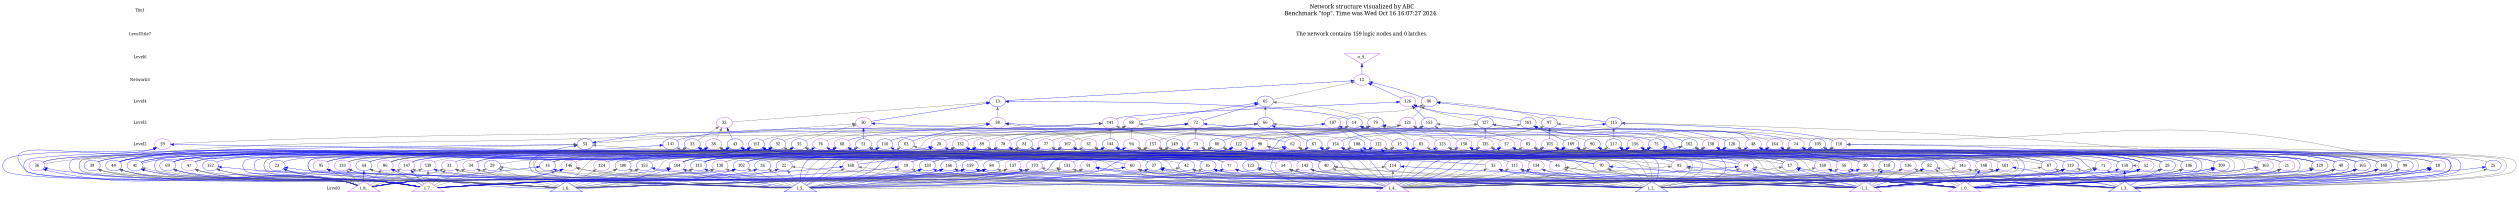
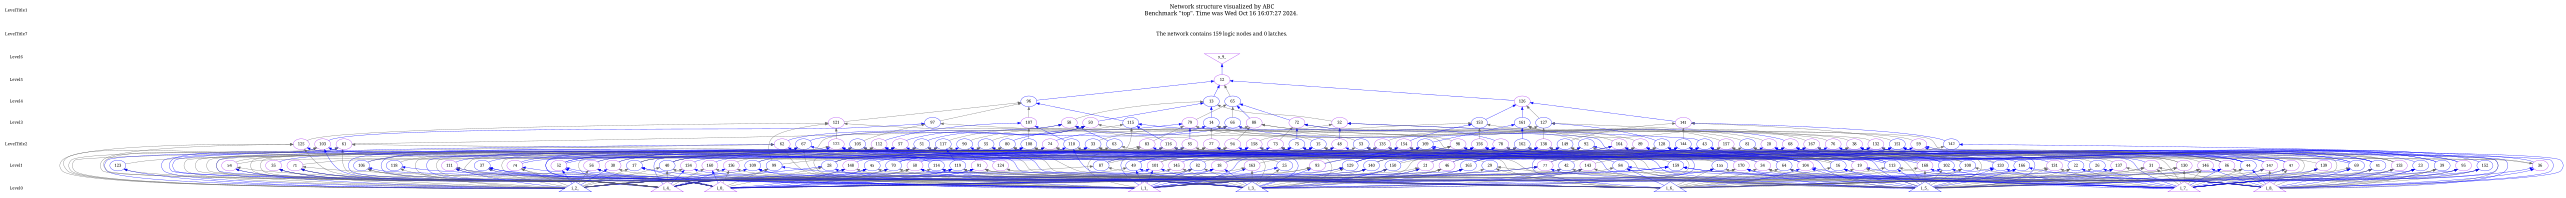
  digraph {
    fontname="Noto Serif"
    node [color=purple fontname="Noto Serif" shape=ellipse]
    edge [dir=back fontname="Noto Serif" style=solid color=gray40]
-   LevelTitle1 [color=blue shape=plaintext label=The1]
+   LevelTitle1 [color=blue shape=plaintext]
    n2 [color=blue label=LevelTitle7 shape=plaintext]
    Level6 [color=blue shape=plaintext]
-   Level5 [shape=plaintext label=Network5]
+   Level5 [shape=plaintext]
    Level4 [shape=plaintext]
    Level3 [shape=plaintext]
-   Level2 [color=blue shape=plaintext]
+   Level2 [color=blue shape=plaintext label=LevelTitle2]
+   Level1 [shape=plaintext]
    Level0 [color=blue shape=plaintext]
    n10 [color=blue fontsize=20 label="Network structure visualized by ABC\nBenchmark \"top\". Time was Wed Oct 16 16:07:27 2024. " shape=plaintext]
    n11 [color=blue fontsize=18 label="The network contains 159 logic nodes and 0 latches.\n" shape=plaintext]
    n12 [fillcolor=coral label=o_9_ shape=invtriangle]
    n13 [label="12\n"]
    n14 [color=blue label="13\n"]
    n15 [color=blue label="65\n"]
    n16 [color=blue label="96\n"]
    n17 [label="126\n"]
    n18 [color=blue label="14\n"]
    n19 [label="32\n"]
    n20 [label="50\n"]
    n21 [label="58\n"]
    n22 [color=blue label="66\n"]
    n23 [label="72\n"]
-   n24 [color=blue label="79\n"]
+   n24 [label="79\n"]
    n25 [label="88\n"]
    n26 [color=blue label="97\n"]
    n27 [label="107\n"]
    n28 [color=blue label="115\n"]
    n29 [label="121\n"]
    n30 [color=blue label="127\n"]
    n31 [label="141\n"]
    n32 [color=blue label="153\n"]
    n33 [color=blue label="161\n"]
    n34 [color=blue label="15\n"]
    n35 [label="20\n"]
    n36 [label="24\n"]
    n37 [label="27\n"]
    n38 [color=blue label="33\n"]
    n39 [label="38\n"]
    n40 [color=blue label="43\n"]
    n41 [label="48\n"]
    n42 [color=blue label="51\n"]
    n43 [color=blue label="53\n"]
    n44 [color=blue label="55\n"]
    n45 [label="57\n"]
    n46 [label="59\n"]
    n47 [label="61\n"]
    n48 [label="62\n"]
    n49 [color=blue label="63\n"]
    n50 [color=blue label="67\n"]
    n51 [label="68\n"]
    n52 [label="73\n"]
    n53 [color=blue label="75\n"]
    n54 [label="76\n"]
    n55 [label="78\n"]
    n56 [color=blue label="80\n"]
    n57 [color=blue label="81\n"]
    n58 [label="83\n"]
    n59 [label="85\n"]
    n60 [label="89\n"]
    n61 [color=blue label="90\n"]
    n62 [color=blue label="92\n"]
    n63 [label="94\n"]
    n64 [label="98\n"]
    n65 [label="103\n"]
    n66 [color=blue label="105\n"]
    n67 [color=blue label="108\n"]
    n68 [color=blue label="110\n"]
    n69 [label="112\n"]
    n70 [label="116\n"]
    n71 [color=blue label="117\n"]
    n72 [label="122\n"]
    n73 [label="125\n"]
    n74 [color=blue label="128\n"]
    n75 [label="132\n"]
    n76 [label="135\n"]
    n77 [label="138\n"]
    n78 [color=blue label="142\n"]
    n79 [color=blue label="144\n"]
    n80 [color=blue label="149\n"]
    n81 [color=blue label="151\n"]
    n82 [label="154\n"]
    n83 [label="156\n"]
    n84 [label="157\n"]
    n85 [label="158\n"]
    n86 [color=blue label="162\n"]
    n87 [label="164\n"]
    n88 [label="167\n"]
    n89 [color=blue label="169\n"]
    n90 [color=blue label="16\n"]
    n91 [color=blue label="17\n"]
    n92 [label="18\n"]
    n93 [label="19\n"]
    n94 [label="21\n"]
    n95 [color=blue label="22\n"]
    n96 [color=blue label="23\n"]
    n97 [color=blue label="25\n"]
    n98 [color=blue label="26\n"]
    n99 [color=blue label="28\n"]
    n100 [color=blue label="29\n"]
    n101 [label="30\n"]
    n102 [label="31\n"]
    n103 [label="34\n"]
    n104 [label="35\n"]
    n105 [label="36\n"]
    n106 [color=blue label="37\n"]
    n107 [color=blue label="39\n"]
    n108 [color=blue label="40\n"]
    n109 [color=blue label="41\n"]
    n110 [color=blue label="42\n"]
    n111 [color=blue label="44\n"]
    n112 [color=blue label="45\n"]
    n113 [label="46\n"]
    n114 [label="47\n"]
    n115 [color=blue label="49\n"]
    n116 [label="52\n"]
    n117 [label="54\n"]
    n118 [label="56\n"]
    n119 [label="60\n"]
    n120 [color=blue label="64\n"]
    n121 [color=blue label="69\n"]
    n122 [color=blue label="70\n"]
    n123 [label="71\n"]
    n124 [label="74\n"]
    n125 [label="77\n"]
    n126 [color=blue label="82\n"]
    n127 [color=blue label="84\n"]
    n128 [label="86\n"]
    n129 [color=blue label="87\n"]
    n130 [label="91\n"]
    n131 [label="93\n"]
    n132 [label="95\n"]
    n133 [color=blue label="99\n"]
    n134 [color=blue label="100\n"]
    n135 [label="101\n"]
    n136 [color=blue label="102\n"]
    n137 [label="104\n"]
    n138 [color=blue label="106\n"]
    n139 [color=blue label="109\n"]
    n140 [label="111\n"]
    n141 [color=blue label="113\n"]
    n142 [color=blue label="114\n"]
    n143 [color=blue label="118\n"]
    n144 [color=blue label="119\n"]
    n145 [color=blue label="120\n"]
    n146 [color=blue label="123\n"]
    n147 [label="124\n"]
    n148 [color=blue label="129\n"]
    n149 [label="130\n"]
    n150 [label="131\n"]
    n151 [label="133\n"]
    n152 [label="134\n"]
    n153 [label="136\n"]
    n154 [label="137\n"]
    n155 [label="139\n"]
    n156 [color=blue label="140\n"]
    n157 [label="143\n"]
    n158 [label="145\n"]
    n159 [label="146\n"]
    n160 [label="147\n"]
    n161 [label="148\n"]
    n162 [color=blue label="150\n"]
    n163 [color=blue label="152\n"]
    n164 [color=blue label="155\n"]
    n165 [color=blue label="159\n"]
    n166 [label="160\n"]
    n167 [label="163\n"]
    n168 [color=blue label="165\n"]
    n169 [color=blue label="166\n"]
    n170 [label="168\n"]
    n171 [label="170\n"]
    n172 [fillcolor=coral label=i_7_ shape=triangle]
    n173 [fillcolor=coral label=i_8_ shape=triangle]
    n174 [color=blue fillcolor=coral label=i_5_ shape=triangle]
    n175 [color=blue fillcolor=coral label=i_6_ shape=triangle]
    n176 [color=blue fillcolor=coral label=i_3_ shape=triangle]
    n177 [fillcolor=coral label=i_4_ shape=triangle]
    n178 [fillcolor=coral label=i_1_ shape=triangle]
    n179 [color=blue fillcolor=coral label=i_2_ shape=triangle]
    n180 [fillcolor=coral label=i_0_ shape=triangle]
    subgraph sub_1 {
      LevelTitle1
      n2
      Level6
      Level5
      Level4
      Level3
      Level2
+     Level1
      Level0
    }
    subgraph sub_2 {
      rank=same
      LevelTitle1
      n10
    }
    subgraph sub_3 {
      rank=same
      n2
      n11
    }
    subgraph sub_4 {
      rank=same
      Level6
      n12
    }
    subgraph sub_5 {
      rank=same
      Level5
      n13
    }
    subgraph sub_6 {
      rank=same
      Level4
      n14
      n15
      n16
      n17
    }
    subgraph sub_7 {
      rank=same
      Level3
      n18
      n19
      n20
      n21
      n22
      n23
      n24
      n25
      n26
      n27
      n28
      n29
      n30
      n31
      n32
      n33
    }
    subgraph sub_8 {
      rank=same
      Level2
      n34
      n35
      n36
      n37
      n38
      n39
      n40
      n41
      n42
      n43
      n44
      n45
      n46
      n47
      n48
      n49
      n50
      n51
      n52
      n53
      n54
      n55
      n56
      n57
      n58
      n59
      n60
      n61
      n62
      n63
      n64
      n65
      n66
      n67
      n68
      n69
      n70
      n71
      n72
      n73
      n74
      n75
      n76
      n77
      n78
      n79
      n80
      n81
      n82
      n83
      n84
      n85
      n86
      n87
      n88
      n89
    }
    subgraph sub_9 {
      rank=same
+     Level1
      n90
      n91
      n92
      n93
      n94
      n95
      n96
      n97
      n98
      n99
      n100
      n101
      n102
      n103
      n104
      n105
      n106
      n107
      n108
      n109
      n110
      n111
      n112
      n113
      n114
      n115
      n116
      n117
      n118
      n119
      n120
      n121
      n122
      n123
      n124
      n125
      n126
      n127
      n128
      n129
      n130
      n131
      n132
      n133
      n134
      n135
      n136
      n137
      n138
      n139
      n140
      n141
      n142
      n143
      n144
      n145
      n146
      n147
      n148
      n149
      n150
      n151
      n152
      n153
      n154
      n155
      n156
      n157
      n158
      n159
      n160
      n161
      n162
      n163
      n164
      n165
      n166
      n167
      n168
      n169
      n170
      n171
    }
    subgraph sub_10 {
      rank=same
      Level0
      n172
      n173
      n174
      n175
      n176
      n177
      n178
      n179
      n180
    }
    LevelTitle1 -> n2 [style=invis color=""]
    n2 -> Level6 [style=invis color=""]
    Level6 -> Level5 [style=invis color=""]
    Level5 -> Level4 [style=invis color=""]
    Level4 -> Level3 [style=invis color=""]
    Level3 -> Level2 [style=invis color=""]
+   Level2 -> Level1 [style=invis color=""]
+   Level1 -> Level0 [style=invis color=""]
    n10 -> n11 [style=invis color=""]
    n11 -> n12 [style=invis color=""]
    n12 -> n13 [color=blue]
    n13 -> n14 [color=blue]
    n13 -> n15
    n13 -> n16 [color=blue]
    n13 -> n17 [color=blue]
    n14 -> n18 [color=blue]
    n14 -> n19
    n14 -> n20 [color=blue]
    n14 -> n21
    n15 -> n22
    n15 -> n23 [color=blue]
    n15 -> n24
    n15 -> n25 [color=blue]
    n16 -> n26
    n16 -> n27
    n16 -> n28 [color=blue]
    n16 -> n29
    n17 -> n30
    n17 -> n31 [color=blue]
    n17 -> n32 [color=blue]
    n17 -> n33 [color=blue]
    n18 -> n34
    n18 -> n35
    n18 -> n36 [color=blue]
    n18 -> n37
    n19 -> n38
    n19 -> n39
    n19 -> n40 [color=blue]
-   n43 -> n41 [color=blue]
+   n19 -> n41 [color=blue]
    n20 -> n42 [color=blue]
    n20 -> n43
    n20 -> n44
    n20 -> n45 [color=blue]
    n21 -> n46
    n21 -> n47
    n21 -> n48 [color=blue]
    n21 -> n49 [color=blue]
    n22 -> n50 [color=blue]
    n22 -> n51 [color=blue]
-   n22 -> n105
+   n105 -> n22
    n22 -> n123
    n23 -> n52
    n23 -> n53 [color=blue]
    n23 -> n54
    n23 -> n55 [color=blue]
    n24 -> n56 [color=blue]
    n24 -> n57
    n24 -> n58
    n24 -> n59 [color=blue]
    n25 -> n60
    n25 -> n61
    n25 -> n62
    n25 -> n63
    n26 -> n64
    n26 -> n65 [color=blue]
    n26 -> n66
    n27 -> n67
    n27 -> n68 [color=blue]
    n27 -> n69 [color=blue]
    n28 -> n70 [color=blue]
    n28 -> n71
    n28 -> n139
    n28 -> n145 [color=blue]
    n29 -> n72
    n29 -> n73
    n29 -> n133
    n29 -> n137
    n30 -> n74 [color=blue]
    n30 -> n75
    n30 -> n76
    n30 -> n77
    n31 -> n78 [color=blue]
    n31 -> n79
    n31 -> n80
    n31 -> n81
    n32 -> n82 [color=blue]
    n32 -> n83
    n32 -> n84
    n32 -> n85
    n33 -> n86 [color=blue]
    n33 -> n87
    n33 -> n88
    n33 -> n89 [color=blue]
    n34 -> n90
    n34 -> n91 [color=blue]
    n34 -> n92 [color=blue]
    n34 -> n93
    n35 -> n94 [color=blue]
    n35 -> n95 [color=blue]
    n35 -> n96 [color=blue]
    n36 -> n97
    n36 -> n98
    n36 -> n177
    n36 -> n180 [color=blue]
    n37 -> n99
    n37 -> n100
    n37 -> n101
    n37 -> n102 [color=blue]
    n38 -> n103
    n38 -> n104 [color=blue]
    n38 -> n105
    n38 -> n106 [color=blue]
    n39 -> n107 [color=blue]
    n39 -> n108
    n39 -> n109 [color=blue]
    n39 -> n110
    n40 -> n111 [color=blue]
    n40 -> n112 [color=blue]
    n40 -> n113 [color=blue]
    n40 -> n114 [color=blue]
    n41 -> n92
    n41 -> n114 [color=blue]
    n41 -> n115 [color=blue]
    n42 -> n116 [color=blue]
    n42 -> n172 [color=blue]
    n42 -> n175
    n42 -> n177
    n43 -> n117
    n43 -> n173 [color=blue]
    n43 -> n174 [color=blue]
    n43 -> n175
    n44 -> n118
    n44 -> n173
    n44 -> n175 [color=blue]
    n44 -> n177
    n45 -> n109 [color=blue]
    n45 -> n177 [color=blue]
    n45 -> n178
    n45 -> n180 [color=blue]
    n46 -> n119 [color=blue]
    n46 -> n172 [color=blue]
    n46 -> n173 [color=blue]
    n47 -> n90
-   n124 -> n177 [color=blue]
+   n47 -> n177 [color=blue]
    n47 -> n179
    n47 -> n180
    n48 -> n103 [color=blue]
    n48 -> n177 [color=blue]
    n48 -> n178
    n48 -> n179
    n49 -> n108
    n49 -> n120
    n50 -> n120 [color=blue]
    n50 -> n177
    n50 -> n178
    n50 -> n179 [color=blue]
    n51 -> n107 [color=blue]
    n51 -> n113
    n51 -> n121 [color=blue]
    n51 -> n122 [color=blue]
    n52 -> n124 [color=blue]
    n52 -> n174 [color=blue]
    n52 -> n175
    n52 -> n176
    n53 -> n90
    n53 -> n176 [color=blue]
    n53 -> n177 [color=blue]
    n53 -> n178 [color=blue]
    n54 -> n109 [color=blue]
    n54 -> n125 [color=blue]
    n55 -> n121 [color=blue]
    n55 -> n174
    n55 -> n177 [color=blue]
    n55 -> n178 [color=blue]
    n56 -> n91
    n56 -> n174
    n56 -> n175
    n56 -> n177
    n57 -> n126
    n57 -> n172
    n57 -> n174
    n58 -> n127 [color=blue]
    n58 -> n177
    n58 -> n178
    n59 -> n128
    n59 -> n129 [color=blue]
    n59 -> n180
    n60 -> n128 [color=blue]
    n60 -> n174 [color=blue]
    n60 -> n178
    n60 -> n179
    n61 -> n130
    n61 -> n176 [color=blue]
    n61 -> n179 [color=blue]
    n62 -> n131
    n62 -> n173 [color=blue]
    n62 -> n174
    n62 -> n175 [color=blue]
    n63 -> n129
    n63 -> n132 [color=blue]
    n63 -> n179
    n64 -> n133
    n64 -> n134
    n64 -> n135
    n64 -> n136 [color=blue]
    n65 -> n137 [color=blue]
    n65 -> n177
    n65 -> n179
    n65 -> n180 [color=blue]
    n66 -> n138 [color=blue]
    n66 -> n175 [color=blue]
    n66 -> n176
    n66 -> n177
    n67 -> n139 [color=blue]
    n67 -> n174
    n67 -> n175
    n67 -> n177 [color=blue]
    n68 -> n140 [color=blue]
    n68 -> n172
    n68 -> n175 [color=blue]
    n69 -> n117
    n69 -> n138
    n69 -> n141 [color=blue]
    n69 -> n142 [color=blue]
    n70 -> n116 [color=blue]
    n70 -> n174 [color=blue]
    n70 -> n176
    n70 -> n177
    n71 -> n124 [color=blue]
    n71 -> n128
    n71 -> n143
    n71 -> n144 [color=blue]
    n72 -> n146
    n72 -> n147 [color=blue]
    n72 -> n174 [color=blue]
    n72 -> n180 [color=blue]
    n73 -> n111 [color=blue]
    n73 -> n177
    n73 -> n179
    n73 -> n180
    n74 -> n94
    n74 -> n148
    n74 -> n149
    n74 -> n150 [color=blue]
    n75 -> n99
    n75 -> n132 [color=blue]
    n75 -> n151
    n75 -> n152 [color=blue]
    n76 -> n118 [color=blue]
    n76 -> n141 [color=blue]
    n76 -> n153
    n76 -> n154
    n77 -> n99 [color=blue]
    n77 -> n136 [color=blue]
    n77 -> n155
    n77 -> n156 [color=blue]
    n78 -> n105 [color=blue]
    n78 -> n157
    n79 -> n158 [color=blue]
    n79 -> n159
    n79 -> n160 [color=blue]
    n79 -> n161 [color=blue]
    n80 -> n134
    n80 -> n149
    n80 -> n156
    n80 -> n162 [color=blue]
    n81 -> n108 [color=blue]
    n81 -> n111 [color=blue]
    n81 -> n122 [color=blue]
    n81 -> n163 [color=blue]
    n82 -> n91
    n82 -> n111 [color=blue]
    n82 -> n131 [color=blue]
    n82 -> n164
    n83 -> n93 [color=blue]
    n83 -> n116 [color=blue]
    n83 -> n148 [color=blue]
    n83 -> n160 [color=blue]
    n84 -> n128
    n84 -> n135
    n84 -> n151
    n84 -> n162
    n85 -> n101 [color=blue]
    n85 -> n137 [color=blue]
    n85 -> n165
    n85 -> n166 [color=blue]
    n86 -> n115 [color=blue]
    n86 -> n141 [color=blue]
    n86 -> n151
    n86 -> n167
    n87 -> n145
    n87 -> n156
    n87 -> n168 [color=blue]
    n87 -> n169 [color=blue]
    n88 -> n121 [color=blue]
    n88 -> n125
    n88 -> n168 [color=blue]
    n88 -> n170
    n89 -> n129
    n89 -> n148 [color=blue]
    n89 -> n170 [color=blue]
    n89 -> n171 [color=blue]
    n90 -> n173 [color=blue]
    n90 -> n174 [color=blue]
    n90 -> n175
    n91 -> n178 [color=blue]
    n91 -> n179
    n91 -> n180 [color=blue]
    n92 -> n176 [color=blue]
    n92 -> n178 [color=blue]
    n92 -> n180 [color=blue]
    n93 -> n172 [color=blue]
    n93 -> n174
    n93 -> n177
    n94 -> n176
    n94 -> n178 [color=blue]
    n94 -> n180
    n95 -> n172 [color=blue]
    n95 -> n174
    n95 -> n177
    n96 -> n172
    n96 -> n173 [color=blue]
    n96 -> n174 [color=blue]
    n97 -> n176
    n97 -> n178 [color=blue]
    n98 -> n172 [color=blue]
    n98 -> n174
    n99 -> n176 [color=blue]
    n99 -> n179 [color=blue]
    n99 -> n180
    n100 -> n172
    n100 -> n175
    n100 -> n177
    n101 -> n176
    n101 -> n179 [color=blue]
    n102 -> n172
    n102 -> n173
    n102 -> n174
    n102 -> n180
    n103 -> n172
    n103 -> n174
    n103 -> n175
    n104 -> n177
    n104 -> n179
    n104 -> n180 [color=blue]
    n105 -> n172 [color=blue]
    n105 -> n173 [color=blue]
    n106 -> n175 [color=blue]
    n106 -> n177 [color=blue]
    n106 -> n179
    n106 -> n180 [color=blue]
    n107 -> n172
    n107 -> n173
    n107 -> n175
    n108 -> n176
    n108 -> n177
    n108 -> n179
    n109 -> n172
    n109 -> n173 [color=blue]
    n109 -> n175
    n110 -> n174
    n110 -> n178 [color=blue]
    n110 -> n179
    n111 -> n172
    n111 -> n173 [color=blue]
    n111 -> n175
    n112 -> n174
    n112 -> n179 [color=blue]
    n112 -> n180 [color=blue]
    n113 -> n176
    n113 -> n178
    n113 -> n179
    n114 -> n172 [color=blue]
    n114 -> n173
    n114 -> n174
    n115 -> n176 [color=blue]
    n115 -> n178 [color=blue]
    n115 -> n179
    n116 -> n178 [color=blue]
    n116 -> n179 [color=blue]
    n116 -> n180 [color=blue]
    n117 -> n177
    n117 -> n179 [color=blue]
    n117 -> n180
    n118 -> n178
    n118 -> n179
    n118 -> n180 [color=blue]
    n119 -> n175 [color=blue]
    n119 -> n177
    n119 -> n178 [color=blue]
    n119 -> n179
    n120 -> n173 [color=blue]
    n120 -> n174
    n120 -> n175
    n121 -> n172 [color=blue]
    n121 -> n173 [color=blue]
    n121 -> n175
    n122 -> n178
    n122 -> n179
    n122 -> n180 [color=blue]
    n123 -> n176
    n123 -> n177
    n123 -> n179
    n123 -> n180 [color=blue]
    n124 -> n178 [color=blue]
    n124 -> n179
    n124 -> n180
    n125 -> n174 [color=blue]
    n125 -> n178
    n125 -> n179 [color=blue]
    n126 -> n176
    n126 -> n177
    n126 -> n178 [color=blue]
    n126 -> n180
    n127 -> n172 [color=blue]
    n127 -> n174
    n127 -> n175 [color=blue]
    n127 -> n180
    n128 -> n172 [color=blue]
    n128 -> n173
    n128 -> n175 [color=blue]
    n129 -> n176
    n129 -> n177
    n130 -> n173
    n130 -> n175
    n130 -> n177 [color=blue]
    n130 -> n180 [color=blue]
    n131 -> n176 [color=blue]
    n131 -> n177
    n131 -> n178
    n132 -> n172 [color=blue]
    n132 -> n173
    n132 -> n174 [color=blue]
    n133 -> n176 [color=blue]
    n133 -> n177
    n133 -> n180
    n134 -> n172
    n134 -> n174
    n134 -> n175
    n135 -> n176 [color=blue]
    n135 -> n178 [color=blue]
    n135 -> n179 [color=blue]
    n136 -> n172 [color=blue]
    n136 -> n174
    n136 -> n175 [color=blue]
    n137 -> n173 [color=blue]
    n137 -> n174 [color=blue]
    n137 -> n175 [color=blue]
    n138 -> n178 [color=blue]
    n138 -> n179
    n138 -> n180
    n139 -> n176 [color=blue]
    n139 -> n178 [color=blue]
    n139 -> n179 [color=blue]
    n140 -> n177
    n140 -> n178 [color=blue]
    n140 -> n179 [color=blue]
    n140 -> n180
    n141 -> n173
    n141 -> n174 [color=blue]
    n141 -> n175
    n142 -> n175
    n142 -> n176 [color=blue]
    n142 -> n177
    n143 -> n178 [color=blue]
    n143 -> n179
    n144 -> n173
    n144 -> n176
    n144 -> n177 [color=blue]
    n144 -> n180 [color=blue]
    n145 -> n172 [color=blue]
    n145 -> n174 [color=blue]
    n145 -> n177 [color=blue]
    n146 -> n177
    n146 -> n179 [color=blue]
    n147 -> n175
    n148 -> n176
    n148 -> n178
    n148 -> n180 [color=blue]
    n149 -> n172
    n149 -> n174
    n149 -> n175
    n150 -> n172
    n150 -> n174
    n150 -> n177
    n151 -> n172 [color=blue]
    n151 -> n173
    n151 -> n175
    n152 -> n176 [color=blue]
    n152 -> n177 [color=blue]
    n152 -> n179
    n153 -> n177 [color=blue]
    n153 -> n178
    n153 -> n180
    n154 -> n173
    n154 -> n174
    n154 -> n176 [color=blue]
    n155 -> n172
    n155 -> n173
    n155 -> n174 [color=blue]
    n156 -> n176
    n156 -> n178
    n156 -> n180 [color=blue]
    n157 -> n174
    n157 -> n176
    n157 -> n178 [color=blue]
    n157 -> n179
    n158 -> n176
    n158 -> n177
    n159 -> n172
    n159 -> n173 [color=blue]
    n159 -> n174
    n159 -> n178
    n160 -> n172 [color=blue]
    n160 -> n173
    n160 -> n174
    n161 -> n176
    n161 -> n177
    n161 -> n180 [color=blue]
    n162 -> n176 [color=blue]
    n162 -> n178 [color=blue]
-   n162 -> n116
+   n162 -> n179
    n163 -> n172 [color=blue]
    n163 -> n173
    n163 -> n177 [color=blue]
    n164 -> n173
    n164 -> n175
    n164 -> n176 [color=blue]
    n165 -> n172 [color=blue]
    n165 -> n173 [color=blue]
    n165 -> n177 [color=blue]
    n165 -> n180 [color=blue]
    n166 -> n177
    n166 -> n178
    n166 -> n180 [color=blue]
    n167 -> n176
    n167 -> n178 [color=blue]
    n167 -> n179
    n168 -> n176 [color=blue]
    n168 -> n178
    n168 -> n180 [color=blue]
    n169 -> n173 [color=blue]
    n169 -> n174 [color=blue]
    n169 -> n177 [color=blue]
    n170 -> n172 [color=blue]
    n170 -> n174
    n170 -> n177
    n171 -> n172 [color=blue]
    n171 -> n174 [color=blue]
    n171 -> n175
    n171 -> n180
  }
